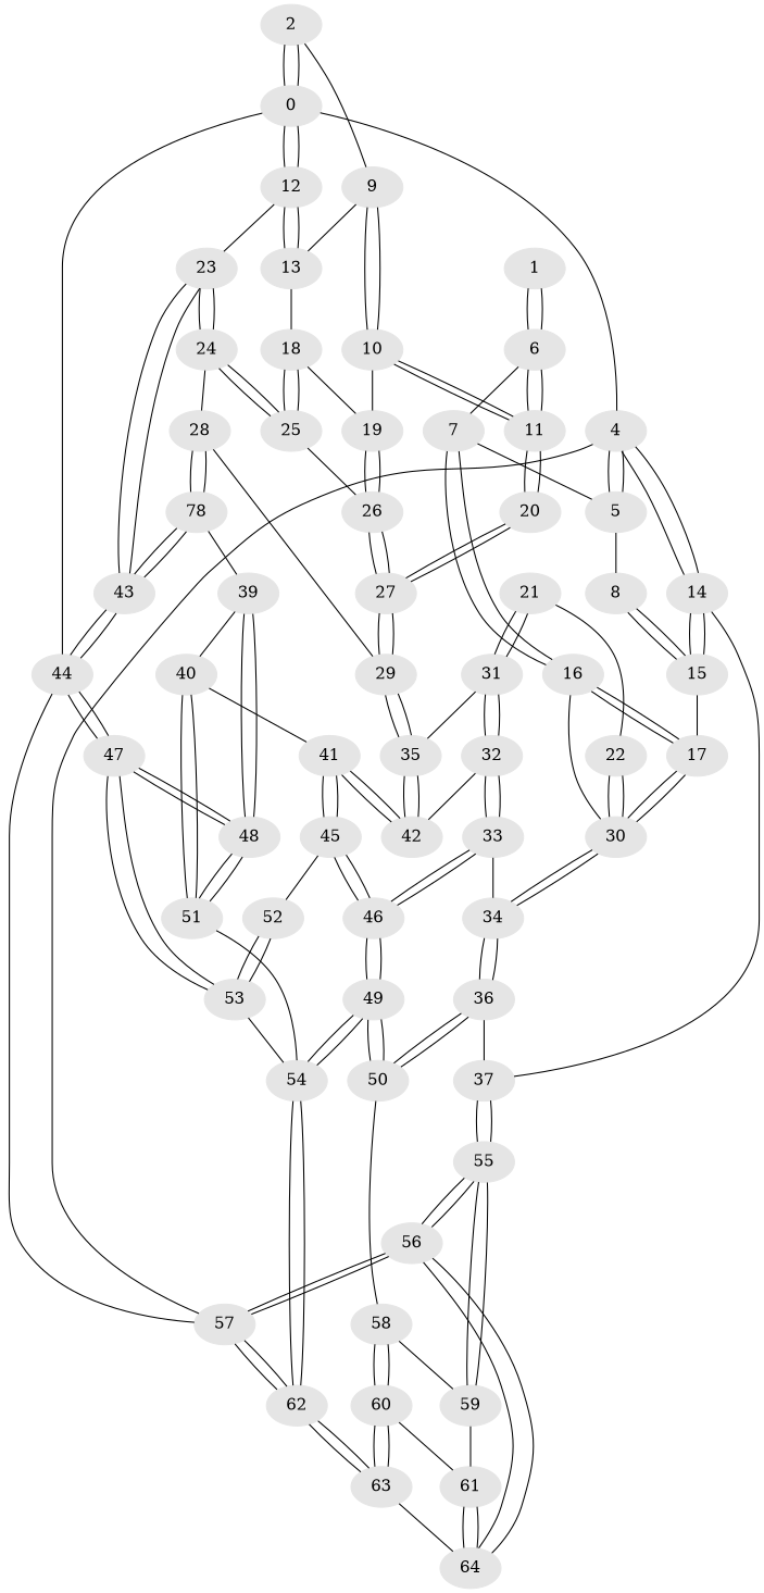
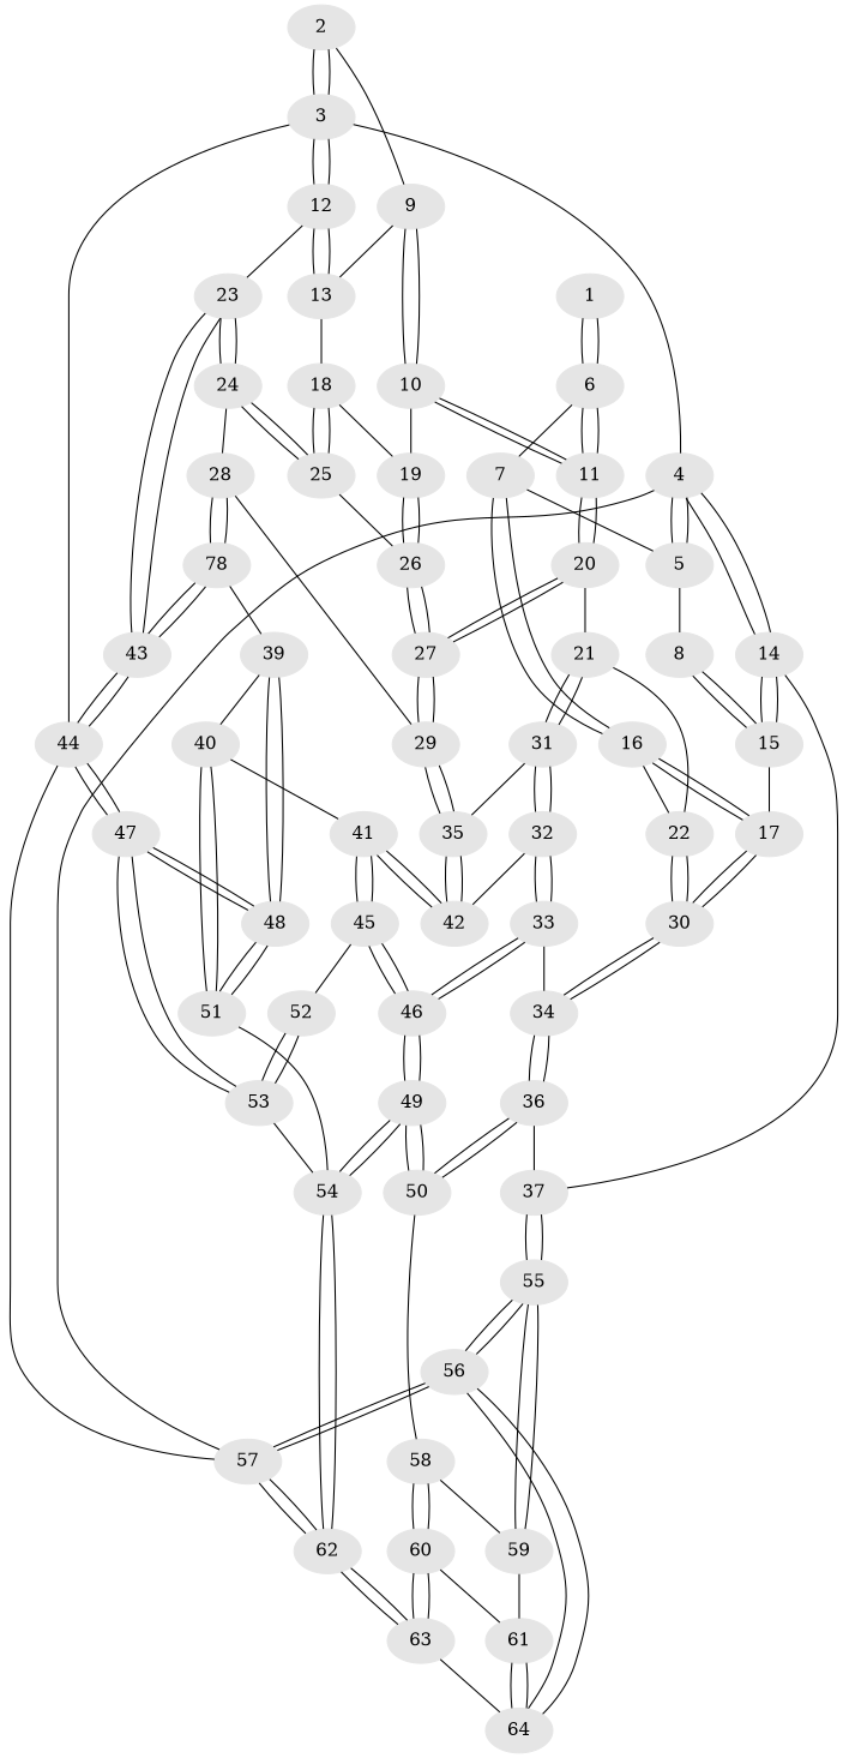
  graph {
    node [color=gray90 style=filled]
    1
    6
    2
-   3 [label=0]
+   3
    9
    7
    11
    4
    12
    44
    10
    13
    5
    14
    57
    23
    47
    8
    15
    37
    62
    16
    20
    17
    22
    19
    18
    26
    21
    27
    24
    43
    25
    55
    30
    34
    31
    29
    35
    32
    28
    n42 [label=78]
    39
    42
    36
    33
    46
    49
    50
    58
    56
    59
    40
    48
    41
    51
    45
    54
    52
    53
    60
    63
    64
    61
    1 -- 6
    1 -- 6
    6 -- 7
    6 -- 11
    6 -- 11
    2 -- 3
    2 -- 3
    2 -- 9
    3 -- 4
    3 -- 12
    3 -- 12
    3 -- 44
    9 -- 10
    9 -- 10
    9 -- 13
    7 -- 5
    7 -- 16
    7 -- 16
    11 -- 20
    11 -- 20
    4 -- 5
    4 -- 5
    4 -- 14
    4 -- 14
    4 -- 57
    12 -- 13
    12 -- 13
    12 -- 23
    44 -- 57
    44 -- 47
    44 -- 47
    10 -- 11
    10 -- 11
    10 -- 19
    13 -- 18
    5 -- 8
    14 -- 15
    14 -- 15
    14 -- 37
    57 -- 62
    57 -- 62
    23 -- 24
    23 -- 24
    23 -- 43
    23 -- 43
    47 -- 48
    47 -- 48
    47 -- 53
    47 -- 53
    8 -- 15
    8 -- 15
    15 -- 17
    37 -- 55
    37 -- 55
    62 -- 63
    62 -- 63
    16 -- 17
    16 -- 17
-   16 -- 30
+   16 -- 22
+   20 -- 21
    20 -- 27
    20 -- 27
    17 -- 30
    17 -- 30
    22 -- 30
    22 -- 30
    19 -- 26
    19 -- 26
    18 -- 19
    18 -- 25
    18 -- 25
    26 -- 27
    26 -- 27
    21 -- 22
    21 -- 31
    21 -- 31
    27 -- 29
    27 -- 29
    24 -- 25
    24 -- 25
    24 -- 28
    43 -- 44
    43 -- 44
    25 -- 26
    55 -- 56
    55 -- 56
    55 -- 59
    55 -- 59
    30 -- 34
    30 -- 34
    34 -- 36
    34 -- 36
    31 -- 35
    31 -- 32
    31 -- 32
    29 -- 35
    29 -- 35
    35 -- 42
    35 -- 42
    32 -- 42
    32 -- 33
    32 -- 33
    28 -- 29
    28 -- n42
    28 -- n42
    n42 -- 43
    n42 -- 43
    n42 -- 39
    39 -- 40
    39 -- 48
    39 -- 48
    36 -- 37
    36 -- 50
    36 -- 50
    33 -- 34
    33 -- 46
    33 -- 46
    46 -- 49
    46 -- 49
    49 -- 50
    49 -- 50
    49 -- 54
    49 -- 54
    50 -- 58
    58 -- 59
    58 -- 60
    58 -- 60
    56 -- 57
    56 -- 57
    56 -- 64
    56 -- 64
    59 -- 61
    40 -- 41
    40 -- 51
    40 -- 51
    48 -- 51
    48 -- 51
    41 -- 42
    41 -- 42
    41 -- 45
    41 -- 45
    51 -- 54
    45 -- 46
    45 -- 46
    45 -- 52
    54 -- 62
    54 -- 62
    52 -- 53
    52 -- 53
    53 -- 54
    60 -- 63
    60 -- 63
    60 -- 61
    63 -- 64
    61 -- 64
    61 -- 64
  }
